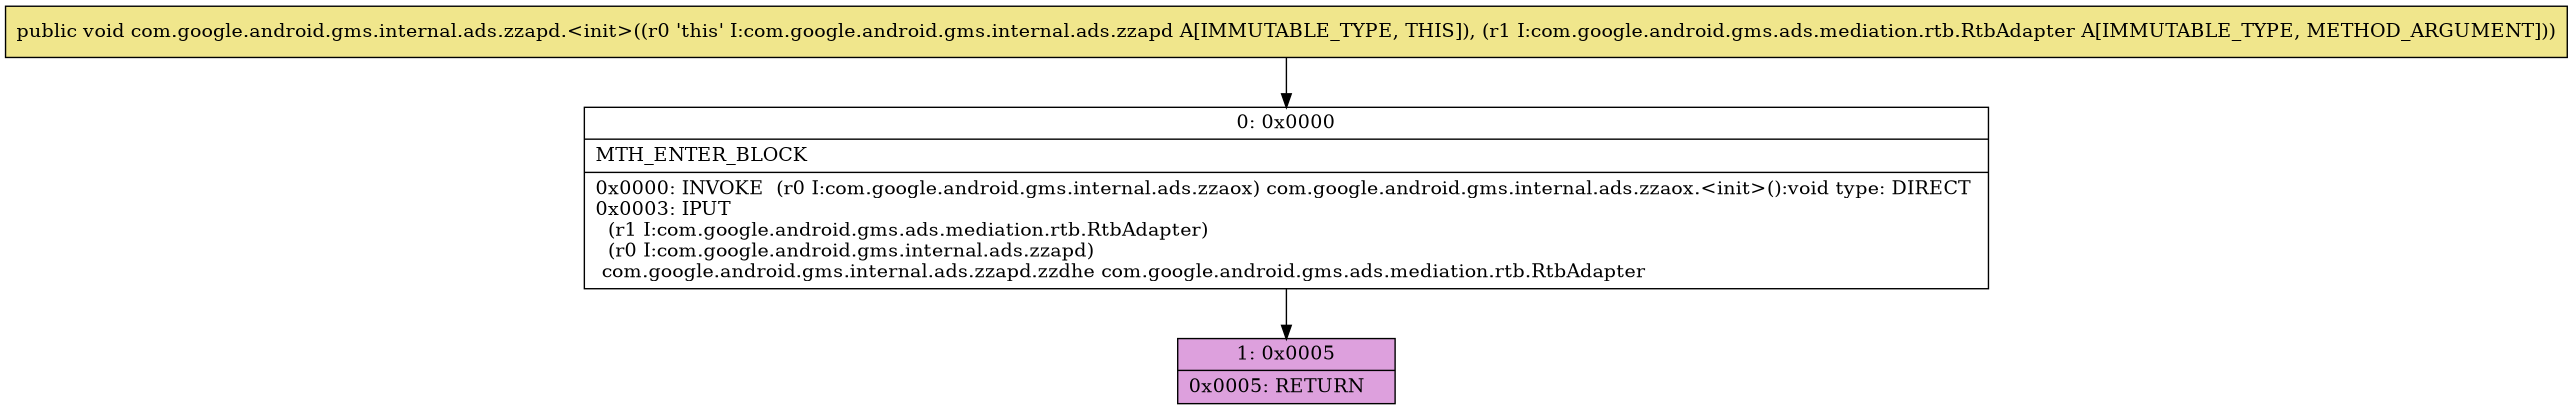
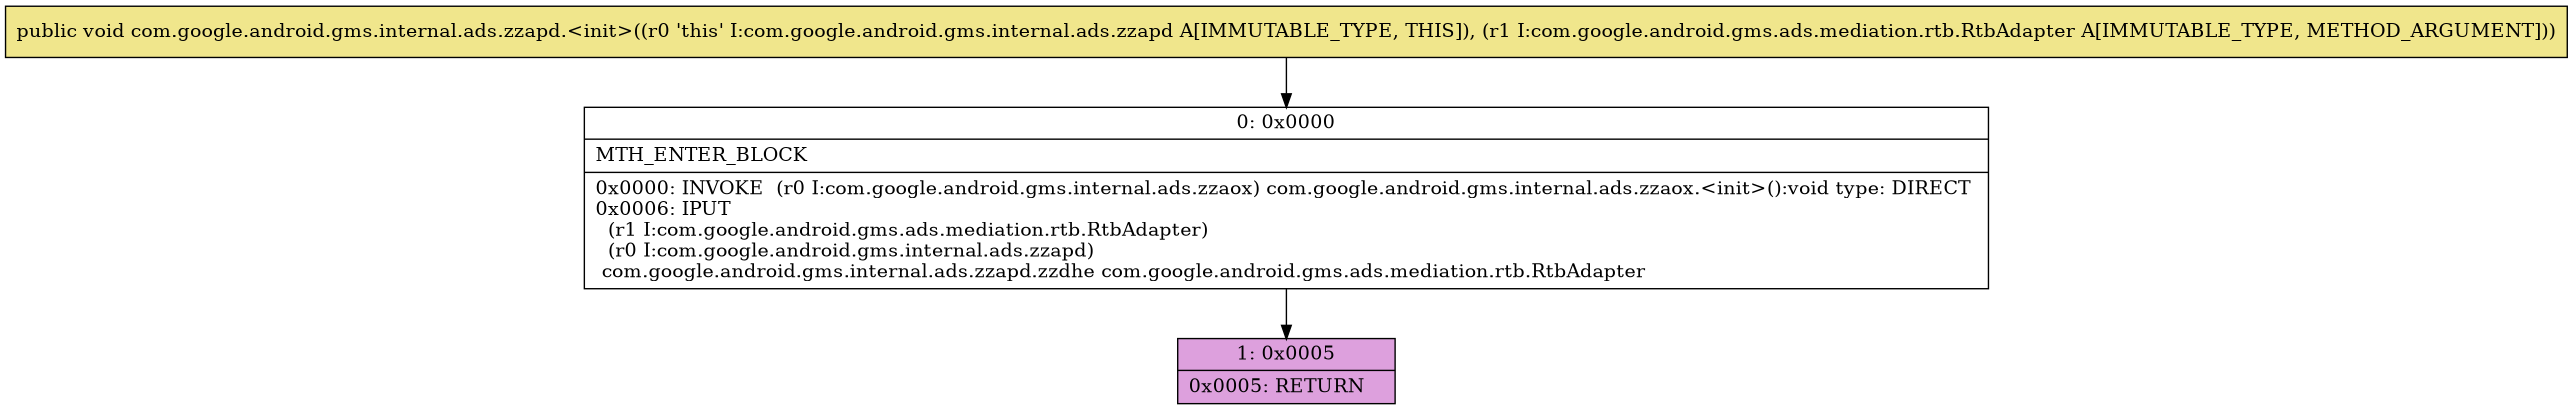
  digraph {
    node [shape=record style=filled]
-   n1 [label="{0\:\ 0x0000|MTH_ENTER_BLOCK\l|0x0000: INVOKE  (r0 I:com.google.android.gms.internal.ads.zzaox) com.google.android.gms.internal.ads.zzaox.\<init\>():void type: DIRECT \l0x0003: IPUT  \l  (r1 I:com.google.android.gms.ads.mediation.rtb.RtbAdapter)\l  (r0 I:com.google.android.gms.internal.ads.zzapd)\l com.google.android.gms.internal.ads.zzapd.zzdhe com.google.android.gms.ads.mediation.rtb.RtbAdapter \l}" fillcolor=white]
+   n1 [label="{0\:\ 0x0000|MTH_ENTER_BLOCK\l|0x0000: INVOKE  (r0 I:com.google.android.gms.internal.ads.zzaox) com.google.android.gms.internal.ads.zzaox.\<init\>():void type: DIRECT \l0x0006: IPUT  \l  (r1 I:com.google.android.gms.ads.mediation.rtb.RtbAdapter)\l  (r0 I:com.google.android.gms.internal.ads.zzapd)\l com.google.android.gms.internal.ads.zzapd.zzdhe com.google.android.gms.ads.mediation.rtb.RtbAdapter \l}" fillcolor=white]
    n2 [label="{1\:\ 0x0005|0x0005: RETURN   \l}" fillcolor=plum]
    n3 [label="{public void com.google.android.gms.internal.ads.zzapd.\<init\>((r0 'this' I:com.google.android.gms.internal.ads.zzapd A[IMMUTABLE_TYPE, THIS]), (r1 I:com.google.android.gms.ads.mediation.rtb.RtbAdapter A[IMMUTABLE_TYPE, METHOD_ARGUMENT])) }" fillcolor=khaki]
    n1 -> n2
    n3 -> n1
  }
